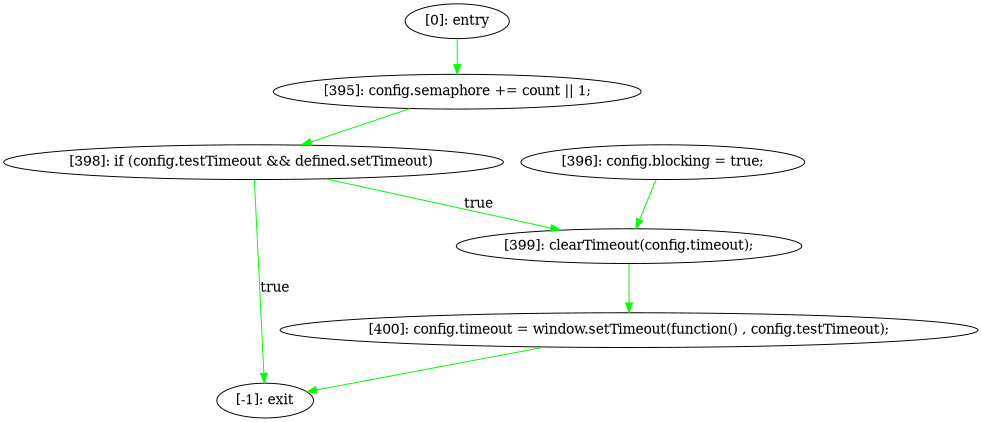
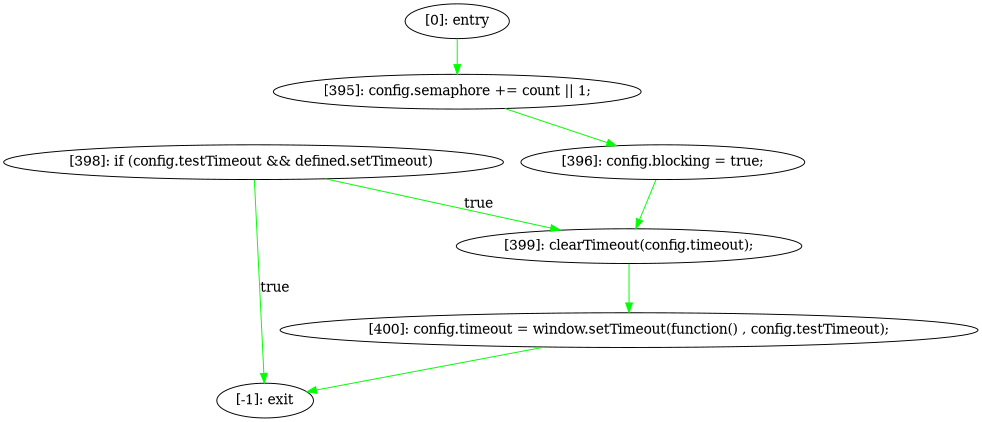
  digraph {
    edge [color=green]
    n1 [label="[398]: if (config.testTimeout && defined.setTimeout) "]
    n2 [label="[-1]: exit"]
    n3 [label="[399]: clearTimeout(config.timeout);\n"]
    n4 [label="[400]: config.timeout = window.setTimeout(function() , config.testTimeout);\n"]
    n5 [label="[0]: entry"]
    n6 [label="[395]: config.semaphore += count || 1;\n"]
    n7 [label="[396]: config.blocking = true;\n"]
    n1 -> n2 [label=true]
    n1 -> n3 [label=true]
    n3 -> n4
    n4 -> n2
    n5 -> n6
-   n6 -> n1
+   n6 -> n7
    n7 -> n3
  }
